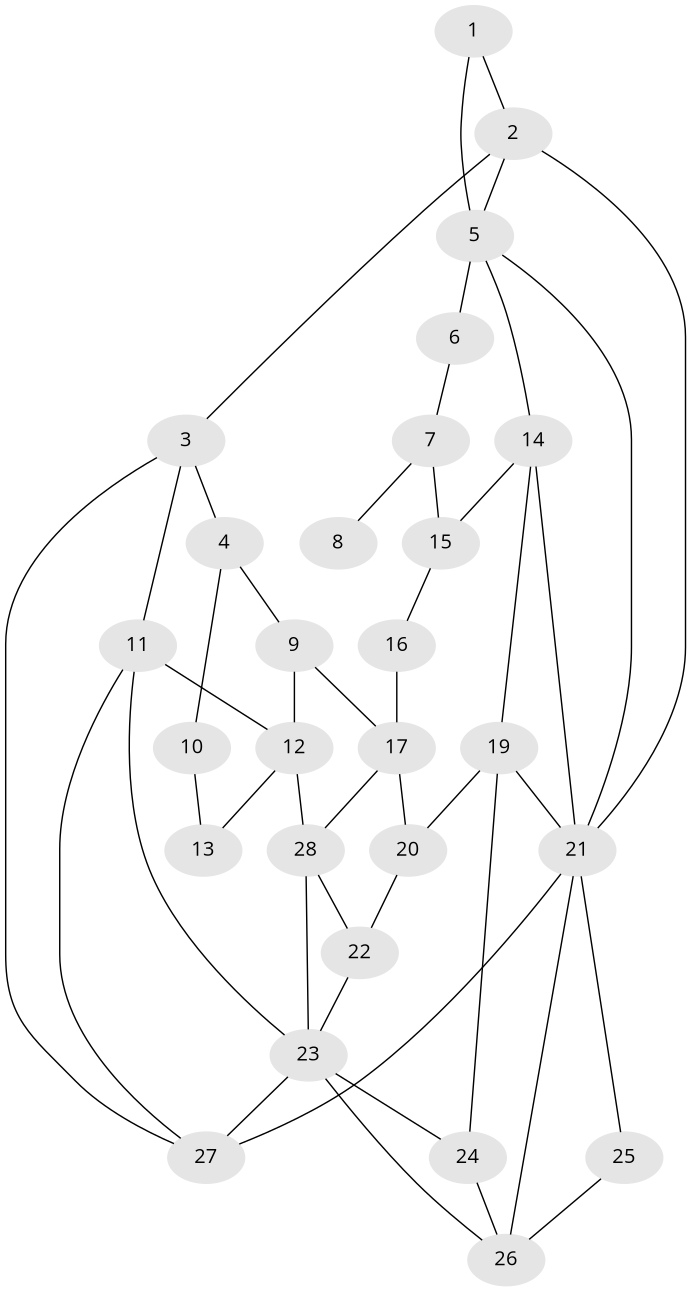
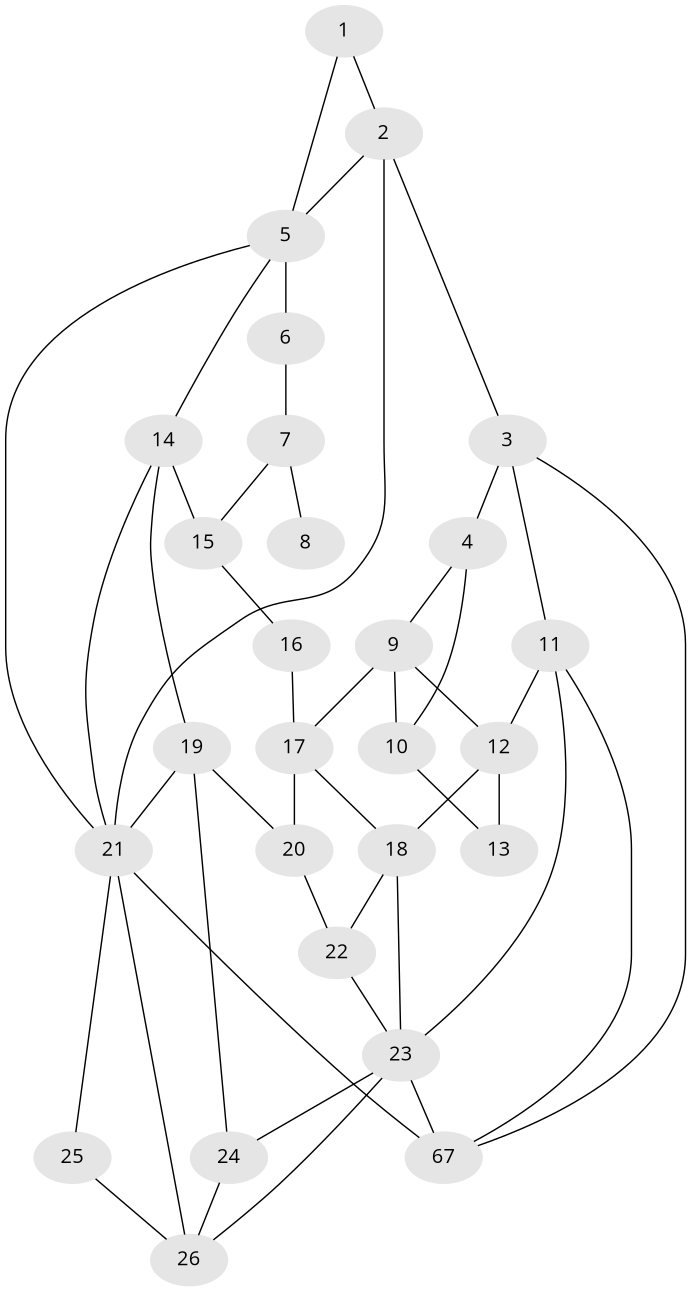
  graph {
    fontname="Open Sans"
    node [color=gray90 fontname="Open Sans" style=filled]
    edge [fontname="Open Sans" weight=1.0]
    1
    2
    5
    3
    21
    6
    14
    4
    11
-   27
+   27 [label=67]
    25
    26
    10
    9
    12
    23
    13
    7
    15
    19
    8
    16
    17
-   18 [label=28]
+   18
    20
    24
    22
    1 -- 2
    1 -- 5
    2 -- 5
    2 -- 3
    2 -- 21
    5 -- 21
    5 -- 6 [weight=2.0]
    5 -- 14
    3 -- 4
    3 -- 11
    3 -- 27
    21 -- 27
    21 -- 25
    21 -- 26
    6 -- 7
    14 -- 21
    14 -- 15
    14 -- 19
    4 -- 10
    4 -- 9 [weight=2.0]
    11 -- 27
    11 -- 12 [weight=2.0]
    11 -- 23
    25 -- 26 [weight=2.0]
    10 -- 13
+   9 -- 10
    9 -- 12
    9 -- 17 [weight=2.0]
    12 -- 13 [weight=2.0]
    12 -- 18
    23 -- 27
    23 -- 26
    23 -- 24
    7 -- 15
    7 -- 8
    15 -- 16
    19 -- 21
    19 -- 20
    19 -- 24
    16 -- 17 [weight=2.0]
    17 -- 18
    17 -- 20
    18 -- 23
    18 -- 22
    20 -- 22
    24 -- 26 [weight=2.0]
    22 -- 23
  }
